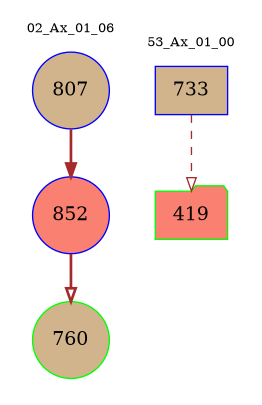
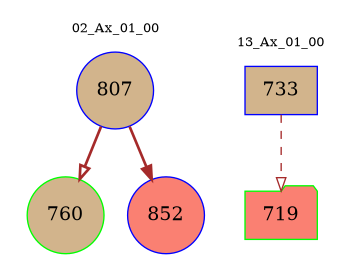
  digraph {
    node [color=blue fillcolor=tan shape=circle style=filled]
    edge [arrowhead=onormal color=brown style=bold]
    n1 [label=807]
    n2 [color=green label=760]
    n3 [fillcolor=salmon label=852]
    n4 [label=733 shape=box]
-   n5 [color=green fillcolor=salmon label=419 shape=folder]
+   n5 [color=green fillcolor=salmon label=719 shape=folder]
    subgraph cluster_1 {
      color=white
      fontsize=10
-     label="02_Ax_01_06"
+     label="02_Ax_01_00"
      n1
      n2
      n3
    }
    subgraph cluster_2 {
      color=white
      fontsize=10
-     label="53_Ax_01_00"
+     label="13_Ax_01_00"
      n4
      n5
    }
-   n3 -> n2
+   n1 -> n2
    n1 -> n3 [arrowhead=normal]
    n4 -> n5 [style=dashed]
  }
